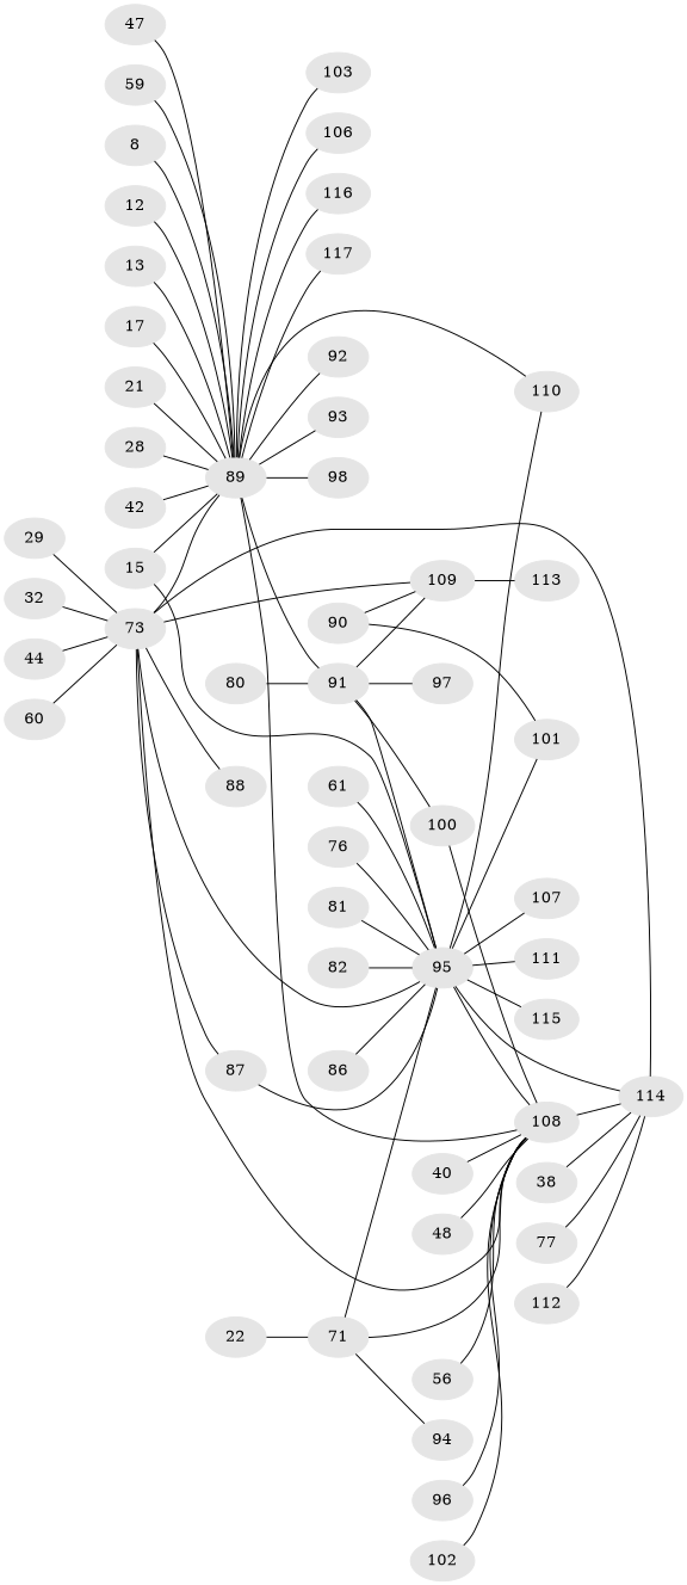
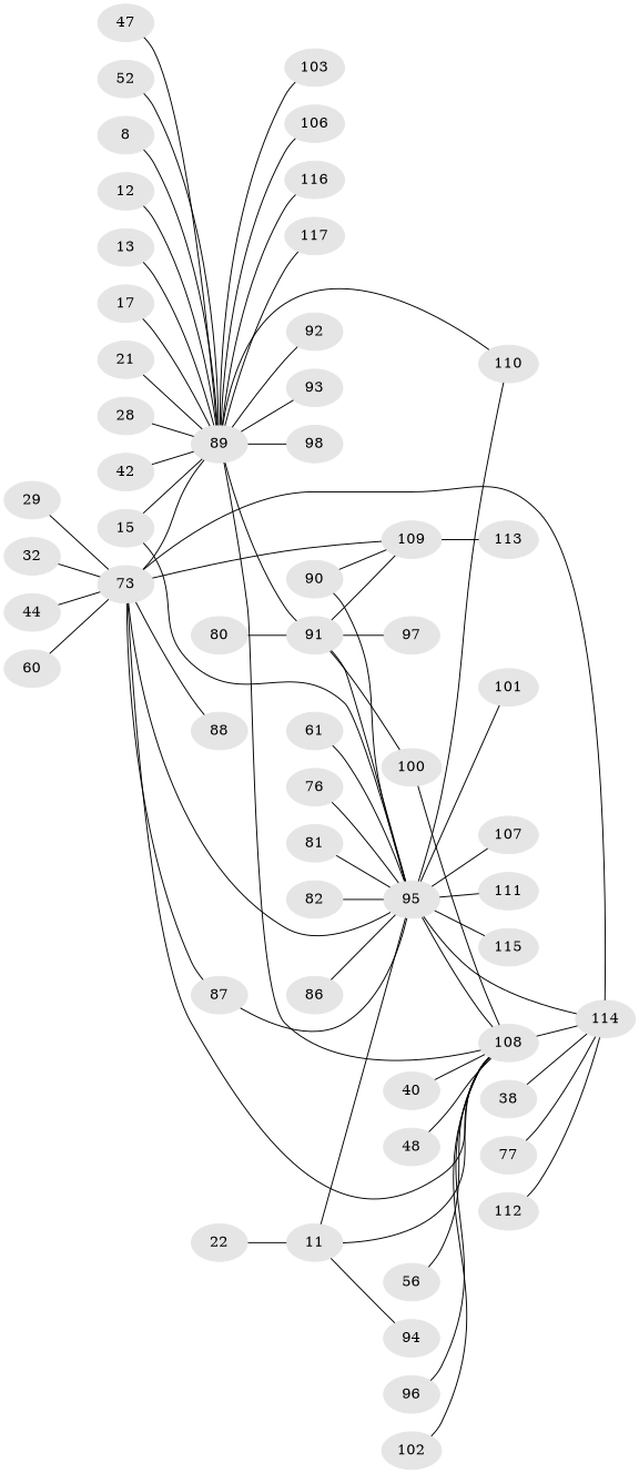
  graph {
    rankdir=LR
    node [color=gray90 style=filled]
    89 [super="+50+55+4+69+70+63"]
    108 [super="+36+85+84"]
    91 [super="+67"]
    92
    93
    98 [super="+9"]
    103
    106 [super="+20"]
    110 [super="+74"]
    116 [super="+66"]
    117 [super="+65"]
    8
    12
    13
    15
    95 [super="+46+41+75"]
    114 [super="+39"]
    101 [super="+99"]
    107
    111
    115
    17
    21
-   71 [super="+18"]
+   71 [super="+18" label=11]
    94
    22
    28
    73 [super="+3+25+33"]
    87 [super="+78"]
    88
    109 [super="+104"]
    29
    32
    38
    40
    42
    44
    47
    48
    56
-   59
+   59 [label=52]
    60 [super="+34"]
    61 [super="+45"]
    113
    76 [super="+72"]
    77
    80 [super="+68"]
    100 [super="+79"]
    97
    81
    82
    86
    90
    96
    102
    112
    89 -- 108 [weight=8]
    89 -- 91 [weight=4]
    89 -- 92
    89 -- 93
    89 -- 98
    89 -- 103
    89 -- 106
    89 -- 110
    89 -- 116
    89 -- 117
    108 -- 114
    91 -- 95 [weight=2]
    91 -- 109 [weight=2]
    91 -- 100 [weight=2]
    91 -- 97
    8 -- 89
    12 -- 89
    13 -- 89
    15 -- 89
    15 -- 95 [weight=2]
    95 -- 108 [weight=2]
    95 -- 110
    95 -- 114
    95 -- 101
    95 -- 107
    95 -- 111
    95 -- 115
    17 -- 89
    21 -- 89
    71 -- 108
    71 -- 95 [weight=3]
    71 -- 94
    22 -- 71
    28 -- 89
    73 -- 89 [weight=11]
    73 -- 108 [weight=2]
    73 -- 95 [weight=3]
    73 -- 114 [weight=3]
    73 -- 87 [weight=3]
    73 -- 88
    73 -- 109 [weight=3]
    87 -- 95
    109 -- 113
    29 -- 73
    32 -- 73
    38 -- 114
    40 -- 108
    42 -- 89
    44 -- 73
    47 -- 89
    48 -- 108
    56 -- 108
    59 -- 89
    60 -- 73
    61 -- 95
    76 -- 95
    77 -- 114
    80 -- 91
    100 -- 108 [weight=2]
    81 -- 95
    82 -- 95
    86 -- 95
-   90 -- 101
+   90 -- 95
    90 -- 109
    96 -- 108
    102 -- 108
    112 -- 114
  }
